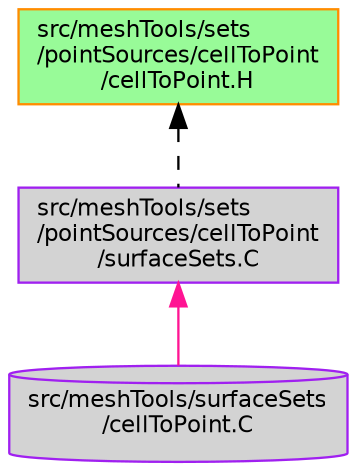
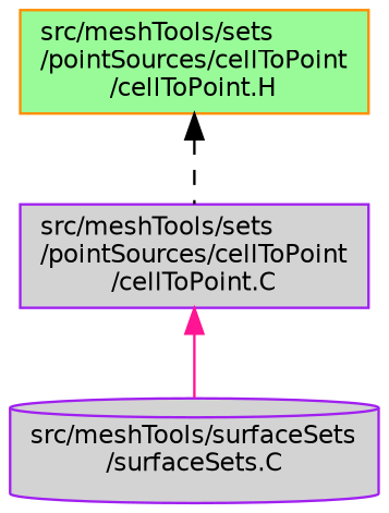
  digraph {
    node [color=purple fillcolor=lightgrey fontname=Helvetica fontsize=10 shape=box style=filled]
    edge [dir=back fontname=Helvetica fontsize=10 labelfontname=Helvetica labelfontsize=10]
    n1 [color=darkorange fillcolor=palegreen fontcolor=black height=0.2 label="src/meshTools/sets\l/pointSources/cellToPoint\l/cellToPoint.H" width=0.4]
-   n2 [height=0.2 label="src/meshTools/sets\l/pointSources/cellToPoint\l/surfaceSets.C" width=0.4]
-   n3 [height=0.2 label="src/meshTools/surfaceSets\l/cellToPoint.C" shape=cylinder width=0.4]
+   n2 [height=0.2 label="src/meshTools/sets\l/pointSources/cellToPoint\l/cellToPoint.C" width=0.4]
+   n3 [height=0.2 label="src/meshTools/surfaceSets\l/surfaceSets.C" shape=cylinder width=0.4]
    n1 -> n2 [color=black style=dashed]
    n2 -> n3 [color=deeppink style=solid]
  }
